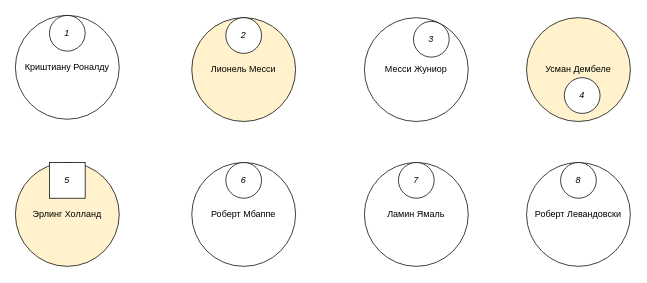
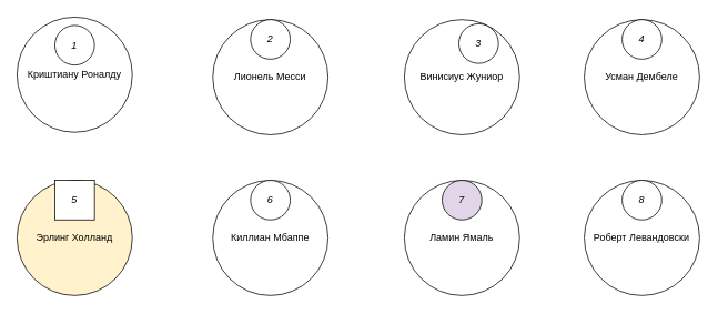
  <mxCell id="0" />
  <mxCell id="1" parent="0" />
  <mxCell id="2" value="" style="group" vertex="1" connectable="0" parent="1"><mxGeometry x="20" y="20" width="819.333" height="334.333" as="geometry" /></mxCell>
  <mxCell id="3" value="" style="group" vertex="1" connectable="0" parent="2"><mxGeometry x="681" y="196" width="138.333" height="138.333" as="geometry" /></mxCell>
  <mxCell id="4" value="Роберт Левандовски" style="ellipse;whiteSpace=wrap;html=1;aspect=fixed;strokeWidth=1;container=0;" vertex="1" parent="3"><mxGeometry width="138.333" height="138.333" as="geometry" /></mxCell>
  <mxCell id="5" value="8" style="ellipse;whiteSpace=wrap;html=1;aspect=fixed;strokeWidth=1;fontStyle=2;container=0;" vertex="1" parent="3"><mxGeometry x="45.373" width="47.587" height="47.587" as="geometry" /></mxCell>
  <mxCell id="6" value="" style="group" vertex="1" connectable="0" parent="2"><mxGeometry x="465" y="196" width="138.333" height="138.333" as="geometry" /></mxCell>
  <mxCell id="7" value="Ламин Ямаль&lt;span style=&quot;color: rgba(0, 0, 0, 0); font-family: monospace; font-size: 0px; text-align: start; text-wrap-mode: nowrap;&quot;&gt;%3CmxGraphModel%3E%3Croot%3E%3CmxCell%20id%3D%220%22%2F%3E%3CmxCell%20id%3D%221%22%20parent%3D%220%22%2F%3E%3CmxCell%20id%3D%222%22%20value%3D%22%22%20style%3D%22group%22%20vertex%3D%221%22%20connectable%3D%220%22%20parent%3D%221%22%3E%3CmxGeometry%20x%3D%22-2200%22%20y%3D%22-714%22%20width%3D%22152%22%20height%3D%22166%22%20as%3D%22geometry%22%2F%3E%3C%2FmxCell%3E%3CmxCell%20id%3D%223%22%20value%3D%22%22%20style%3D%22group%22%20vertex%3D%221%22%20connectable%3D%220%22%20parent%3D%222%22%3E%3CmxGeometry%20width%3D%22152%22%20height%3D%22138.333%22%20as%3D%22geometry%22%2F%3E%3C%2FmxCell%3E%3CmxCell%20id%3D%224%22%20value%3D%22%22%20style%3D%22ellipse%3BwhiteSpace%3Dwrap%3Bhtml%3D1%3Baspect%3Dfixed%3BstrokeWidth%3D1%3B%22%20vertex%3D%221%22%20parent%3D%223%22%3E%3CmxGeometry%20width%3D%22138.333%22%20height%3D%22138.333%22%20as%3D%22geometry%22%2F%3E%3C%2FmxCell%3E%3CmxCell%20id%3D%225%22%20value%3D%221%22%20style%3D%22ellipse%3BwhiteSpace%3Dwrap%3Bhtml%3D1%3Baspect%3Dfixed%3BstrokeWidth%3D1%3BfontStyle%3D2%22%20vertex%3D%221%22%20parent%3D%223%22%3E%3CmxGeometry%20x%3D%2245.373%22%20width%3D%2247.587%22%20height%3D%2247.587%22%20as%3D%22geometry%22%2F%3E%3C%2FmxCell%3E%3C%2Froot%3E%3C%2FmxGraphModel%3E&lt;/span&gt;&lt;span style=&quot;color: rgba(0, 0, 0, 0); font-family: monospace; font-size: 0px; text-align: start; text-wrap-mode: nowrap;&quot;&gt;%3CmxGraphModel%3E%3Croot%3E%3CmxCell%20id%3D%220%22%2F%3E%3CmxCell%20id%3D%221%22%20parent%3D%220%22%2F%3E%3CmxCell%20id%3D%222%22%20value%3D%22%22%20style%3D%22group%22%20vertex%3D%221%22%20connectable%3D%220%22%20parent%3D%221%22%3E%3CmxGeometry%20x%3D%22-2200%22%20y%3D%22-714%22%20width%3D%22152%22%20height%3D%22166%22%20as%3D%22geometry%22%2F%3E%3C%2FmxCell%3E%3CmxCell%20id%3D%223%22%20value%3D%22%22%20style%3D%22group%22%20vertex%3D%221%22%20connectable%3D%220%22%20parent%3D%222%22%3E%3CmxGeometry%20width%3D%22152%22%20height%3D%22138.333%22%20as%3D%22geometry%22%2F%3E%3C%2FmxCell%3E%3CmxCell%20id%3D%224%22%20value%3D%22%22%20style%3D%22ellipse%3BwhiteSpace%3Dwrap%3Bhtml%3D1%3Baspect%3Dfixed%3BstrokeWidth%3D1%3B%22%20vertex%3D%221%22%20parent%3D%223%22%3E%3CmxGeometry%20width%3D%22138.333%22%20height%3D%22138.333%22%20as%3D%22geometry%22%2F%3E%3C%2FmxCell%3E%3CmxCell%20id%3D%225%22%20value%3D%221%22%20style%3D%22ellipse%3BwhiteSpace%3Dwrap%3Bhtml%3D1%3Baspect%3Dfixed%3BstrokeWidth%3D1%3BfontStyle%3D2%22%20vertex%3D%221%22%20parent%3D%223%22%3E%3CmxGeometry%20x%3D%2245.373%22%20width%3D%2247.587%22%20height%3D%2247.587%22%20as%3D%22geometry%22%2F%3E%3C%2FmxCell%3E%3C%2Froot%3E%3C%2FmxGraphModel%3E&lt;/span&gt;" style="ellipse;whiteSpace=wrap;html=1;aspect=fixed;strokeWidth=1;container=0;" vertex="1" parent="6"><mxGeometry width="138.333" height="138.333" as="geometry" /></mxCell>
- <mxCell id="8" value="7" style="ellipse;whiteSpace=wrap;html=1;aspect=fixed;strokeWidth=1;fontStyle=2;container=0;" vertex="1" parent="6"><mxGeometry x="45.373" width="47.587" height="47.587" as="geometry" /></mxCell>
+ <mxCell id="8" value="7" style="ellipse;whiteSpace=wrap;html=1;aspect=fixed;strokeWidth=1;fontStyle=2;container=0;fillColor=#e1d5e7;" vertex="1" parent="6"><mxGeometry x="45.373" width="47.587" height="47.587" as="geometry" /></mxCell>
  <mxCell id="9" value="" style="group" vertex="1" connectable="0" parent="2"><mxGeometry x="235" y="196" width="138.333" height="138.333" as="geometry" /></mxCell>
- <mxCell id="10" value="Роберт Мбаппе" style="ellipse;whiteSpace=wrap;html=1;aspect=fixed;strokeWidth=1;container=0;" vertex="1" parent="9"><mxGeometry width="138.333" height="138.333" as="geometry" /></mxCell>
+ <mxCell id="10" value="Киллиан Мбаппе" style="ellipse;whiteSpace=wrap;html=1;aspect=fixed;strokeWidth=1;container=0;" vertex="1" parent="9"><mxGeometry width="138.333" height="138.333" as="geometry" /></mxCell>
  <mxCell id="11" value="6" style="ellipse;whiteSpace=wrap;html=1;aspect=fixed;strokeWidth=1;fontStyle=2;container=0;" vertex="1" parent="9"><mxGeometry x="45.373" width="47.587" height="47.587" as="geometry" /></mxCell>
  <mxCell id="12" value="" style="group" vertex="1" connectable="0" parent="2"><mxGeometry y="196" width="138.333" height="138.333" as="geometry" /></mxCell>
  <mxCell id="13" value="Эрлинг Холланд" style="ellipse;whiteSpace=wrap;html=1;aspect=fixed;strokeWidth=1;container=0;fillColor=#fff2cc;" vertex="1" parent="12"><mxGeometry width="138.333" height="138.333" as="geometry" /></mxCell>
  <mxCell id="14" value="5" style="whiteSpace=wrap;html=1;aspect=fixed;strokeWidth=1;fontStyle=2;container=0;rounded=0;" vertex="1" parent="12"><mxGeometry x="45.373" width="47.587" height="47.587" as="geometry" /></mxCell>
  <mxCell id="15" value="" style="group" vertex="1" connectable="0" parent="2"><mxGeometry width="138.333" height="138.333" as="geometry" /></mxCell>
  <mxCell id="16" value="Криштиану Роналду" style="ellipse;whiteSpace=wrap;html=1;aspect=fixed;strokeWidth=1;container=0;" vertex="1" parent="15"><mxGeometry width="138.333" height="138.333" as="geometry" /></mxCell>
- <mxCell id="17" value="1" style="ellipse;whiteSpace=wrap;html=1;aspect=fixed;strokeWidth=1;fontStyle=2;container=0;" vertex="1" parent="15"><mxGeometry x="45.373" width="47.587" height="47.587" as="geometry" /></mxCell>
+ <mxCell id="17" value="1" style="ellipse;whiteSpace=wrap;html=1;aspect=fixed;strokeWidth=1;fontStyle=2;container=0;" vertex="1" parent="15"><mxGeometry x="45.373" y="10" width="47.587" height="47.587" as="geometry" /></mxCell>
  <mxCell id="18" value="" style="group" vertex="1" connectable="0" parent="2"><mxGeometry x="235" y="3" width="138.333" height="138.333" as="geometry" /></mxCell>
- <mxCell id="19" value="Лионель Месси" style="ellipse;whiteSpace=wrap;html=1;aspect=fixed;strokeWidth=1;container=0;fillColor=#fff2cc;" vertex="1" parent="18"><mxGeometry width="138.333" height="138.333" as="geometry" /></mxCell>
+ <mxCell id="19" value="Лионель Месси" style="ellipse;whiteSpace=wrap;html=1;aspect=fixed;strokeWidth=1;container=0;" vertex="1" parent="18"><mxGeometry width="138.333" height="138.333" as="geometry" /></mxCell>
  <mxCell id="20" value="2" style="ellipse;whiteSpace=wrap;html=1;aspect=fixed;strokeWidth=1;fontStyle=2;container=0;" vertex="1" parent="18"><mxGeometry x="45.373" width="47.587" height="47.587" as="geometry" /></mxCell>
  <mxCell id="21" value="" style="group" vertex="1" connectable="0" parent="2"><mxGeometry x="465" y="3" width="138.333" height="138.333" as="geometry" /></mxCell>
- <mxCell id="22" value="Месси Жуниор" style="ellipse;whiteSpace=wrap;html=1;aspect=fixed;strokeWidth=1;container=0;" vertex="1" parent="21"><mxGeometry width="138.333" height="138.333" as="geometry" /></mxCell>
+ <mxCell id="22" value="Винисиус Жуниор" style="ellipse;whiteSpace=wrap;html=1;aspect=fixed;strokeWidth=1;container=0;" vertex="1" parent="21"><mxGeometry width="138.333" height="138.333" as="geometry" /></mxCell>
  <mxCell id="23" value="3" style="ellipse;whiteSpace=wrap;html=1;aspect=fixed;strokeWidth=1;fontStyle=2;container=0;" vertex="1" parent="21"><mxGeometry x="65.373" y="5" width="47.587" height="47.587" as="geometry" /></mxCell>
  <mxCell id="24" value="" style="group" vertex="1" connectable="0" parent="2"><mxGeometry x="681" y="3" width="138.333" height="138.333" as="geometry" /></mxCell>
- <mxCell id="25" value="Усман Дембеле" style="ellipse;whiteSpace=wrap;html=1;aspect=fixed;strokeWidth=1;container=0;fillColor=#fff2cc;" vertex="1" parent="24"><mxGeometry width="138.333" height="138.333" as="geometry" /></mxCell>
- <mxCell id="26" value="4" style="ellipse;whiteSpace=wrap;html=1;aspect=fixed;strokeWidth=1;fontStyle=2;container=0;" vertex="1" parent="24"><mxGeometry x="50.373" y="80" width="47.587" height="47.587" as="geometry" /></mxCell>
+ <mxCell id="25" value="Усман Дембеле" style="ellipse;whiteSpace=wrap;html=1;aspect=fixed;strokeWidth=1;container=0;" vertex="1" parent="24"><mxGeometry width="138.333" height="138.333" as="geometry" /></mxCell>
+ <mxCell id="26" value="4" style="ellipse;whiteSpace=wrap;html=1;aspect=fixed;strokeWidth=1;fontStyle=2;container=0;" vertex="1" parent="24"><mxGeometry x="45.373" width="47.587" height="47.587" as="geometry" /></mxCell>
